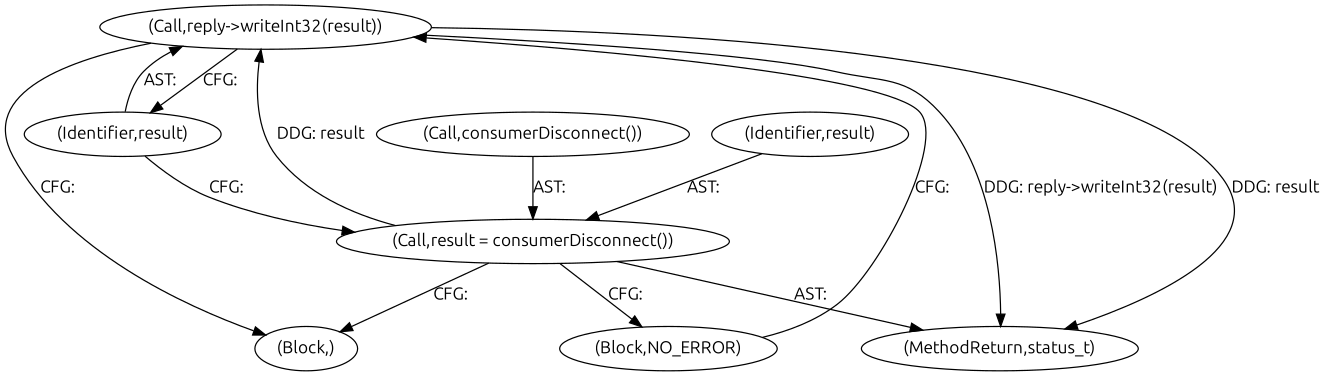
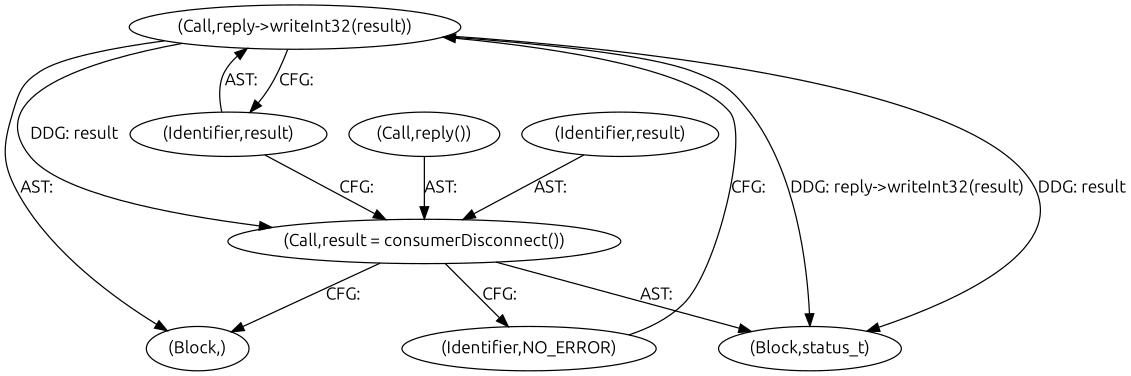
  digraph {
    fontname=Ubuntu
    node [fontname=Ubuntu]
    edge [fontname=Ubuntu]
    n1 [label="(Call,reply->writeInt32(result))"]
    n2 [label="(Identifier,result)"]
    n3 [label="(Block,)"]
-   n4 [label="(MethodReturn,status_t)"]
+   n4 [label="(Block,status_t)"]
    n5 [label="(Call,result = consumerDisconnect())"]
-   n6 [label="(Block,NO_ERROR)"]
-   n7 [label="(Call,consumerDisconnect())"]
+   n6 [label="(Identifier,NO_ERROR)"]
+   n7 [label="(Call,reply())"]
    n8 [label="(Identifier,result)"]
    n1 -> n2 [label="CFG: "]
-   n1 -> n3 [label="CFG: "]
+   n1 -> n3 [label="AST: "]
    n1 -> n4 [label="DDG: reply->writeInt32(result)"]
    n1 -> n4 [label="DDG: result"]
    n2 -> n1 [label="AST: "]
    n2 -> n5 [label="CFG: "]
-   n5 -> n1 [label="DDG: result"]
+   n1 -> n5 [label="DDG: result"]
    n5 -> n3 [label="CFG: "]
    n5 -> n4 [label="AST: "]
    n5 -> n6 [label="CFG: "]
    n6 -> n1 [label="CFG: "]
    n7 -> n5 [label="AST: "]
    n8 -> n5 [label="AST: "]
  }
